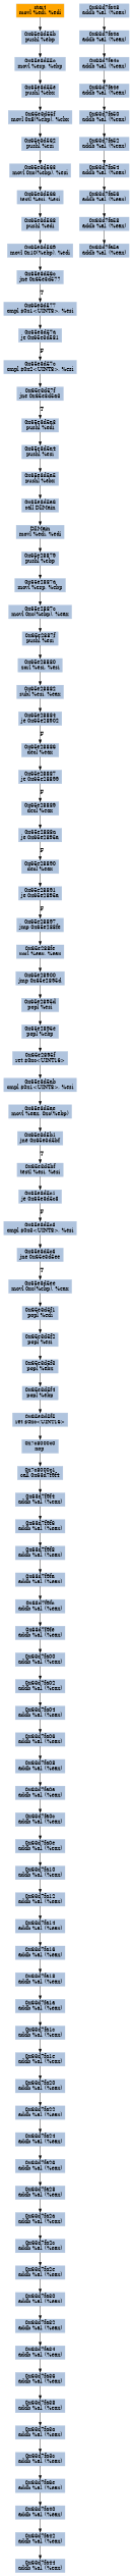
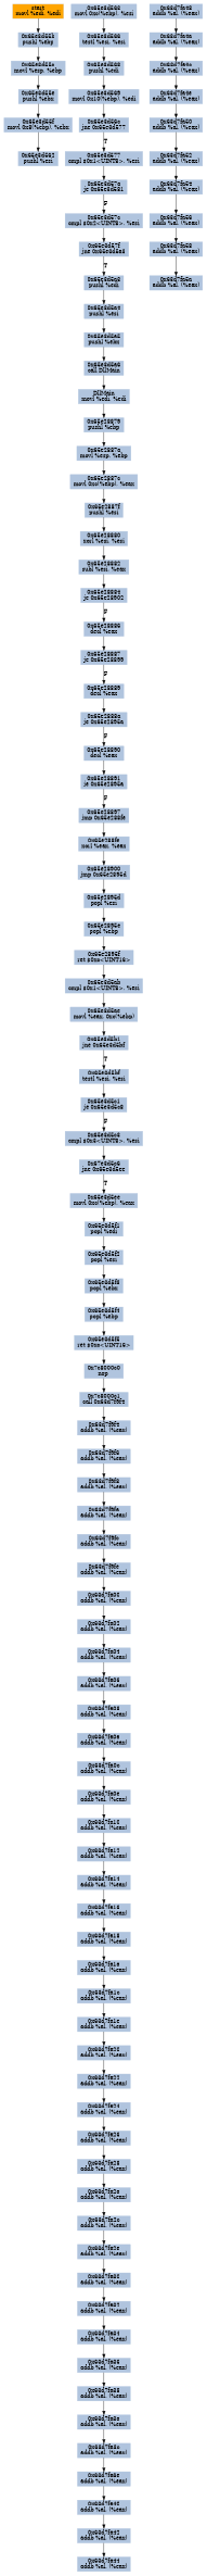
  digraph {
    node [color=lightsteelblue fillcolor=lightsteelblue shape=rectangle style=filled]
    edge [color="#000000"]
    n1 [color=lightgrey fillcolor=orange label="start\nmovl %edi, %edi"]
    n2 [label="0x65e3d55b\npushl %ebp"]
    n3 [label="0x65e3d55c\nmovl %esp, %ebp"]
    n4 [label="0x65e3d55e\npushl %ebx"]
    n5 [label="0x65e3d55f\nmovl 0x8(%ebp), %ebx"]
    n6 [label="0x65e3d562\npushl %esi"]
    n7 [label="0x65e3d563\nmovl 0xc(%ebp), %esi"]
    n8 [label="0x65e3d566\ntestl %esi, %esi"]
    n9 [label="0x65e3d568\npushl %edi"]
    n10 [label="0x65e3d569\nmovl 0x10(%ebp), %edi"]
    n11 [label="0x65e3d56c\njne 0x65e3d577"]
    n12 [label="0x65e3d577\ncmpl $0x1<UINT8>, %esi"]
    n13 [label="0x65e3d57a\nje 0x65e3d581"]
    n14 [label="0x65e3d57c\ncmpl $0x2<UINT8>, %esi"]
    n15 [label="0x65e3d57f\njne 0x65e3d5a3"]
    n16 [label="0x65e3d5a3\npushl %edi"]
    n17 [label="0x65e3d5a4\npushl %esi"]
    n18 [label="0x65e3d5a5\npushl %ebx"]
    n19 [label="0x65e3d5a6\ncall DllMain"]
    n20 [label="DllMain\nmovl %edi, %edi"]
    n21 [label="0x65e28879\npushl %ebp"]
    n22 [label="0x65e2887a\nmovl %esp, %ebp"]
    n23 [label="0x65e2887c\nmovl 0xc(%ebp), %eax"]
    n24 [label="0x65e2887f\npushl %esi"]
    n25 [label="0x65e28880\nxorl %esi, %esi"]
    n26 [label="0x65e28882\nsubl %esi, %eax"]
    n27 [label="0x65e28884\nje 0x65e28902"]
    n28 [label="0x65e28886\ndecl %eax"]
    n29 [label="0x65e28887\nje 0x65e28899"]
    n30 [label="0x65e28889\ndecl %eax"]
    n31 [label="0x65e2888a\nje 0x65e2895a"]
    n32 [label="0x65e28890\ndecl %eax"]
    n33 [label="0x65e28891\nje 0x65e2895a"]
    n34 [label="0x65e28897\njmp 0x65e288fe"]
    n35 [label="0x65e288fe\nxorl %eax, %eax"]
    n36 [label="0x65e28900\njmp 0x65e2895d"]
    n37 [label="0x65e2895d\npopl %esi"]
    n38 [label="0x65e2895e\npopl %ebp"]
    n39 [label="0x65e2895f\nret $0xc<UINT16>"]
    n40 [label="0x65e3d5ab\ncmpl $0x1<UINT8>, %esi"]
    n41 [label="0x65e3d5ae\nmovl %eax, 0xc(%ebp)"]
    n42 [label="0x65e3d5b1\njne 0x65e3d5bf"]
    n43 [label="0x65e3d5bf\ntestl %esi, %esi"]
    n44 [label="0x65e3d5c1\nje 0x65e3d5c8"]
    n45 [label="0x65e3d5c3\ncmpl $0x3<UINT8>, %esi"]
-   n46 [label="0x65e3d5c6\njne 0x65e3d5ee"]
+   n46 [label="0x67e3d5c6\njne 0x65e3d5ee"]
    n47 [label="0x65e3d5ee\nmovl 0xc(%ebp), %eax"]
    n48 [label="0x65e3d5f1\npopl %edi"]
    n49 [label="0x65e3d5f2\npopl %esi"]
    n50 [label="0x65e3d5f3\npopl %ebx"]
    n51 [label="0x65e3d5f4\npopl %ebp"]
    n52 [label="0x65e3d5f5\nret $0xc<UINT16>"]
    n53 [label="0x7c8000c0\nnop "]
    n54 [label="0x7c8000c1\ncall 0x63d7f9f4"]
    n55 [label="0x63d7f9f4\naddb %al, (%eax)"]
    n56 [label="0x63d7f9f6\naddb %al, (%eax)"]
    n57 [label="0x63d7f9f8\naddb %al, (%eax)"]
    n58 [label="0x63d7f9fa\naddb %al, (%eax)"]
    n59 [label="0x63d7f9fc\naddb %al, (%eax)"]
    n60 [label="0x63d7f9fe\naddb %al, (%eax)"]
    n61 [label="0x63d7fa00\naddb %al, (%eax)"]
    n62 [label="0x63d7fa02\naddb %al, (%eax)"]
    n63 [label="0x63d7fa04\naddb %al, (%eax)"]
    n64 [label="0x63d7fa06\naddb %al, (%eax)"]
    n65 [label="0x63d7fa08\naddb %al, (%eax)"]
    n66 [label="0x63d7fa0a\naddb %al, (%eax)"]
    n67 [label="0x63d7fa0c\naddb %al, (%eax)"]
    n68 [label="0x63d7fa0e\naddb %al, (%eax)"]
    n69 [label="0x63d7fa10\naddb %al, (%eax)"]
    n70 [label="0x63d7fa12\naddb %al, (%eax)"]
    n71 [label="0x63d7fa14\naddb %al, (%eax)"]
    n72 [label="0x63d7fa16\naddb %al, (%eax)"]
    n73 [label="0x63d7fa18\naddb %al, (%eax)"]
    n74 [label="0x63d7fa1a\naddb %al, (%eax)"]
    n75 [label="0x63d7fa1c\naddb %al, (%eax)"]
    n76 [label="0x63d7fa1e\naddb %al, (%eax)"]
    n77 [label="0x63d7fa20\naddb %al, (%eax)"]
    n78 [label="0x63d7fa22\naddb %al, (%eax)"]
    n79 [label="0x63d7fa24\naddb %al, (%eax)"]
    n80 [label="0x63d7fa26\naddb %al, (%eax)"]
    n81 [label="0x63d7fa28\naddb %al, (%eax)"]
    n82 [label="0x63d7fa2a\naddb %al, (%eax)"]
    n83 [label="0x63d7fa2c\naddb %al, (%eax)"]
    n84 [label="0x63d7fa2e\naddb %al, (%eax)"]
    n85 [label="0x63d7fa30\naddb %al, (%eax)"]
    n86 [label="0x63d7fa32\naddb %al, (%eax)"]
    n87 [label="0x63d7fa34\naddb %al, (%eax)"]
    n88 [label="0x63d7fa36\naddb %al, (%eax)"]
    n89 [label="0x63d7fa38\naddb %al, (%eax)"]
    n90 [label="0x63d7fa3a\naddb %al, (%eax)"]
    n91 [label="0x63d7fa3c\naddb %al, (%eax)"]
    n92 [label="0x63d7fa6e\naddb %al, (%eax)"]
    n93 [label="0x63d7fa40\naddb %al, (%eax)"]
    n94 [label="0x63d7fa42\naddb %al, (%eax)"]
    n95 [label="0x63d7fa44\naddb %al, (%eax)"]
    n96 [label="0x63d7fa48\naddb %al, (%eax)"]
    n97 [label="0x63d7fa4a\naddb %al, (%eax)"]
    n98 [label="0x63d7fa4c\naddb %al, (%eax)"]
    n99 [label="0x63d7fa4e\naddb %al, (%eax)"]
    n100 [label="0x63d7fa50\naddb %al, (%eax)"]
    n101 [label="0x63d7fa52\naddb %al, (%eax)"]
    n102 [label="0x63d7fa54\naddb %al, (%eax)"]
    n103 [label="0x63d7fa56\naddb %al, (%eax)"]
    n104 [label="0x63d7fa58\naddb %al, (%eax)"]
    n105 [label="0x63d7fa5a\naddb %al, (%eax)"]
    n1 -> n2
    n2 -> n3
    n3 -> n4
    n4 -> n5
    n5 -> n6
-   n6 -> n7
    n7 -> n8
    n8 -> n9
    n9 -> n10
    n10 -> n11
    n11 -> n12 [label=T]
    n12 -> n13
    n13 -> n14 [label=F]
    n14 -> n15
    n15 -> n16 [label=T]
    n16 -> n17
    n17 -> n18
    n18 -> n19
    n19 -> n20
    n20 -> n21
    n21 -> n22
    n22 -> n23
    n23 -> n24
    n24 -> n25
    n25 -> n26
    n26 -> n27
    n27 -> n28 [label=F]
    n28 -> n29
    n29 -> n30 [label=F]
    n30 -> n31
    n31 -> n32 [label=F]
    n32 -> n33
    n33 -> n34 [label=F]
    n34 -> n35
    n35 -> n36
    n36 -> n37
    n37 -> n38
    n38 -> n39
    n39 -> n40
    n40 -> n41
    n41 -> n42
    n42 -> n43 [label=T]
    n43 -> n44
    n44 -> n45 [label=F]
    n45 -> n46
    n46 -> n47 [label=T]
    n47 -> n48
    n48 -> n49
    n49 -> n50
    n50 -> n51
    n51 -> n52
    n52 -> n53
    n53 -> n54
    n54 -> n55
    n55 -> n56
    n56 -> n57
    n57 -> n58
    n58 -> n59
    n59 -> n60
    n60 -> n61
    n61 -> n62
    n62 -> n63
    n63 -> n64
    n64 -> n65
    n65 -> n66
    n66 -> n67
    n67 -> n68
    n68 -> n69
    n69 -> n70
    n70 -> n71
    n71 -> n72
    n72 -> n73
    n73 -> n74
    n74 -> n75
    n75 -> n76
    n76 -> n77
    n77 -> n78
    n78 -> n79
    n79 -> n80
    n80 -> n81
    n81 -> n82
    n82 -> n83
    n83 -> n84
    n84 -> n85
    n85 -> n86
    n86 -> n87
    n87 -> n88
    n88 -> n89
    n89 -> n90
    n90 -> n91
    n91 -> n92
    n92 -> n93
    n93 -> n94
    n94 -> n95
    n96 -> n97
    n97 -> n98
    n98 -> n99
    n99 -> n100
    n100 -> n101
    n101 -> n102
    n102 -> n103
    n103 -> n104
    n104 -> n105
  }
